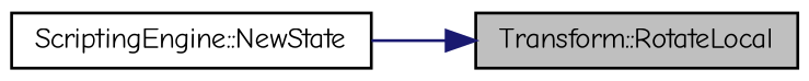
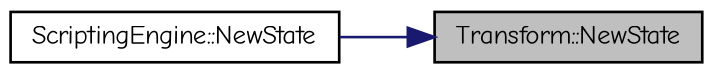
  digraph {
    rankdir=RL
    fontname="Comic Neue"
    node [color=black fontname="Comic Neue" fontsize=10 shape=record style=filled]
-   n1 [fillcolor=grey75 fontcolor=black height=0.2 label="Transform::RotateLocal" width=0.4]
+   n1 [fillcolor=grey75 fontcolor=black height=0.2 label="Transform::NewState" width=0.4]
    n2 [fillcolor=white height=0.2 label="ScriptingEngine::NewState" width=0.4]
    n1 -> n2 [color=midnightblue dir=back fontname="Comic Neue" fontsize=10 labelfontname=Helvetica labelfontsize=10 style=solid]
  }
